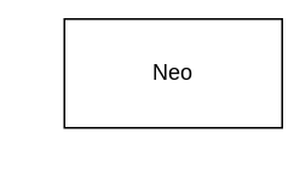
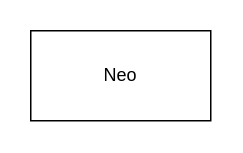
  <mxCell id="0" />
  <mxCell id="1" parent="0" />
- <mxCell id="2" value="Neo" style="rounded=0;whiteSpace=wrap;html=1;" vertex="1" parent="1"><mxGeometry x="35" y="10" width="120" height="60" as="geometry" /></mxCell>
+ <mxCell id="2" value="Neo" style="rounded=0;whiteSpace=wrap;html=1;" vertex="1" parent="1"><mxGeometry x="20" y="20" width="120" height="60" as="geometry" /></mxCell>
